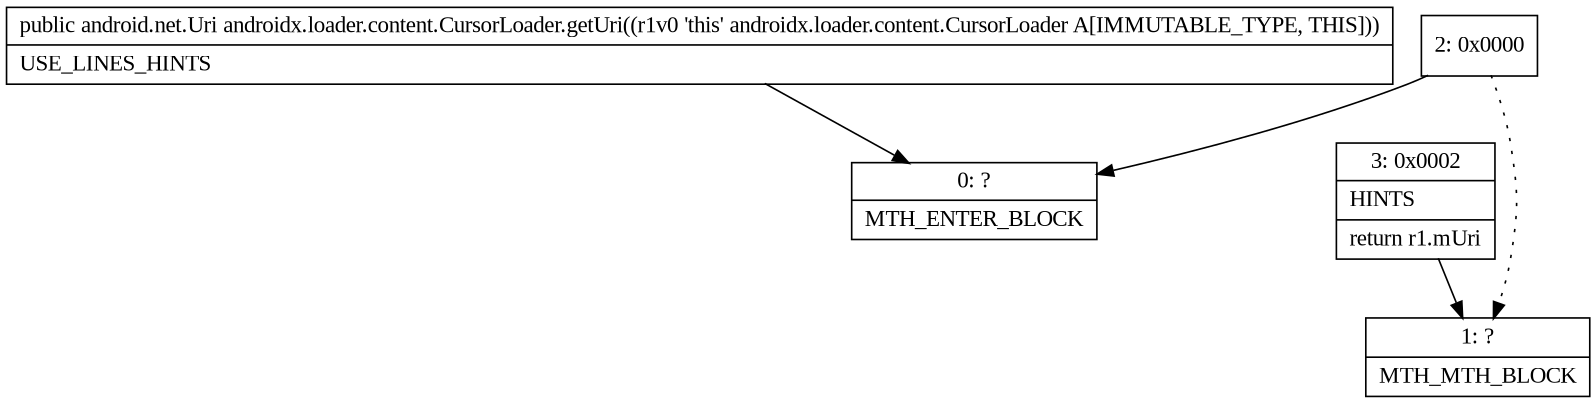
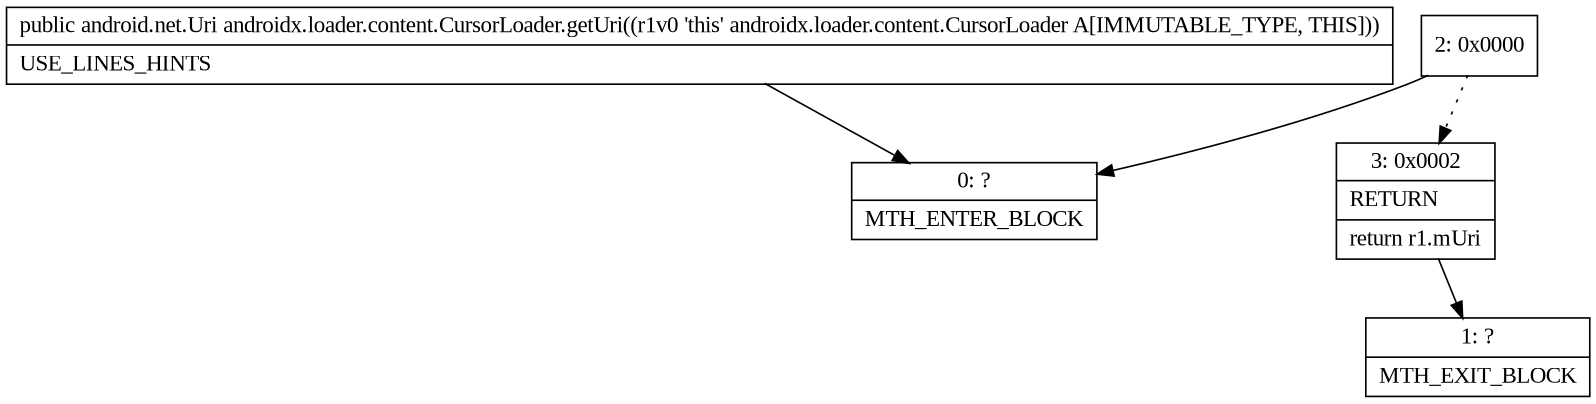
  digraph {
    fontname="Liberation Serif"
    node [fontname="Liberation Serif" shape=record]
    edge [fontname="Liberation Serif" style=solid]
    n1 [label="{0\:\ ?|MTH_ENTER_BLOCK\l}"]
    n2 [label="{2\:\ 0x0000}"]
-   n3 [label="{3\:\ 0x0002|HINTS\l|return r1.mUri\l}"]
-   n4 [label="{1\:\ ?|MTH_MTH_BLOCK\l}"]
+   n3 [label="{3\:\ 0x0002|RETURN\l|return r1.mUri\l}"]
+   n4 [label="{1\:\ ?|MTH_EXIT_BLOCK\l}"]
    n5 [label="{public android.net.Uri androidx.loader.content.CursorLoader.getUri((r1v0 'this' androidx.loader.content.CursorLoader A[IMMUTABLE_TYPE, THIS]))  | USE_LINES_HINTS\l}"]
    n2 -> n1
-   n2 -> n4 [style=dotted]
+   n2 -> n3 [style=dotted]
    n3 -> n4
    n5 -> n1
  }
